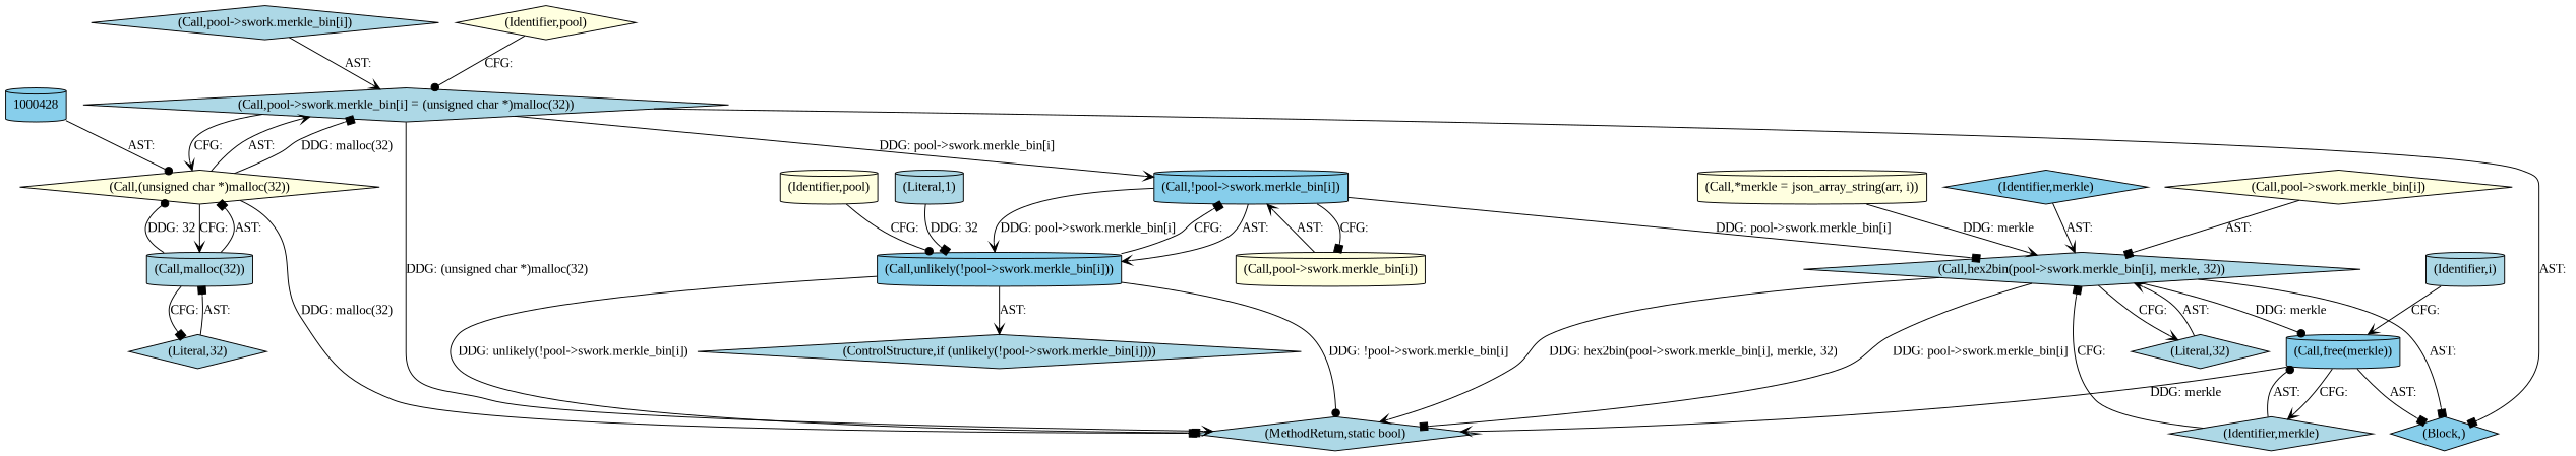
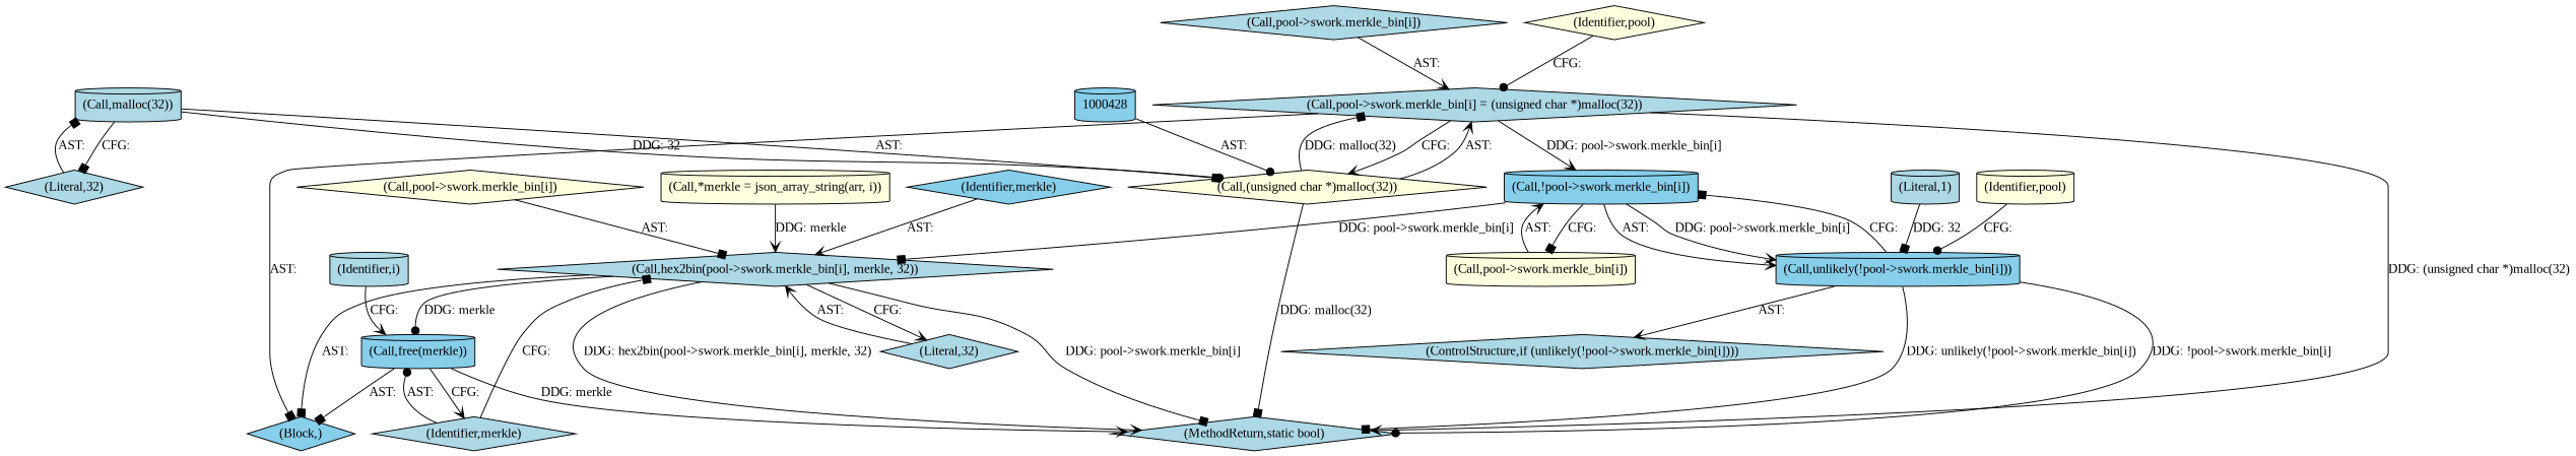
  digraph {
    fontname="Liberation Serif"
    node [fillcolor=lightblue fontname="Liberation Serif" shape=diamond style=filled]
    edge [arrowhead=vee fontname="Liberation Serif"]
    n1 [fillcolor=skyblue label="(Call,!pool->swork.merkle_bin[i])" shape=cylinder]
    n2 [fillcolor=skyblue label="(Call,unlikely(!pool->swork.merkle_bin[i]))" shape=cylinder]
    n3 [label="(Call,hex2bin(pool->swork.merkle_bin[i], merkle, 32))"]
    n4 [fillcolor=lightyellow label="(Call,pool->swork.merkle_bin[i])" shape=cylinder]
    n5 [label="(MethodReturn,static bool)"]
    n6 [label="(ControlStructure,if (unlikely(!pool->swork.merkle_bin[i])))"]
    n7 [fillcolor=skyblue label="(Block,)"]
    n8 [fillcolor=skyblue label="(Call,free(merkle))" shape=cylinder]
    n9 [label="(Literal,32)"]
    n10 [label="(Call,pool->swork.merkle_bin[i] = (unsigned char *)malloc(32))"]
    n11 [fillcolor=lightyellow label="(Call,(unsigned char *)malloc(32))"]
    n12 [label="(Call,malloc(32))" shape=cylinder]
    n13 [label="(Literal,32)"]
    n14 [label="(Identifier,merkle)"]
    n15 [fillcolor=lightyellow label="(Call,*merkle = json_array_string(arr, i))" shape=cylinder]
    n16 [label="(Literal,1)" shape=cylinder]
    n17 [label="(Call,pool->swork.merkle_bin[i])"]
    n18 [fillcolor=skyblue label="(Identifier,merkle)"]
    n19 [fillcolor=lightyellow label="(Identifier,pool)"]
    n20 [label="(Identifier,i)" shape=cylinder]
    n21 [fillcolor=lightyellow label="(Call,pool->swork.merkle_bin[i])"]
    n22 [fillcolor=lightyellow label="(Identifier,pool)" shape=cylinder]
    1000428 [fillcolor=skyblue shape=cylinder]
    n1 -> n2 [label="AST: "]
    n1 -> n2 [label="DDG: pool->swork.merkle_bin[i]"]
    n1 -> n3 [arrowhead=box label="DDG: pool->swork.merkle_bin[i]"]
    n1 -> n4 [arrowhead=box label="CFG: "]
    n2 -> n1 [arrowhead=box label="CFG: "]
    n2 -> n5 [arrowhead=box label="DDG: unlikely(!pool->swork.merkle_bin[i])"]
    n2 -> n5 [arrowhead=dot label="DDG: !pool->swork.merkle_bin[i]"]
    n2 -> n6 [label="AST: "]
    n3 -> n5 [arrowhead=box label="DDG: pool->swork.merkle_bin[i]"]
    n3 -> n5 [label="DDG: hex2bin(pool->swork.merkle_bin[i], merkle, 32)"]
    n3 -> n7 [arrowhead=box label="AST: "]
    n3 -> n8 [arrowhead=dot label="DDG: merkle"]
    n3 -> n9 [label="CFG: "]
    n4 -> n1 [label="AST: "]
    n8 -> n5 [label="DDG: merkle"]
    n8 -> n7 [arrowhead=box label="AST: "]
    n8 -> n14 [label="CFG: "]
    n9 -> n3 [label="AST: "]
    n10 -> n1 [label="DDG: pool->swork.merkle_bin[i]"]
    n10 -> n5 [label="DDG: (unsigned char *)malloc(32)"]
    n10 -> n7 [arrowhead=box label="AST: "]
    n10 -> n11 [label="CFG: "]
    n11 -> n5 [arrowhead=box label="DDG: malloc(32)"]
    n11 -> n10 [label="AST: "]
    n11 -> n10 [arrowhead=box label="DDG: malloc(32)"]
-   n11 -> n12 [label="CFG: "]
    n12 -> n11 [arrowhead=box label="AST: "]
    n12 -> n11 [arrowhead=dot label="DDG: 32"]
    n12 -> n13 [arrowhead=box label="CFG: "]
    n13 -> n12 [arrowhead=box label="AST: "]
    n14 -> n3 [arrowhead=box label="CFG: "]
    n14 -> n8 [arrowhead=dot label="AST: "]
    n15 -> n3 [label="DDG: merkle"]
    n16 -> n2 [arrowhead=box label="DDG: 32"]
    n17 -> n10 [label="AST: "]
    n18 -> n3 [label="AST: "]
    n19 -> n10 [arrowhead=dot label="CFG: "]
    n20 -> n8 [label="CFG: "]
    n21 -> n3 [arrowhead=box label="AST: "]
    n22 -> n2 [arrowhead=dot label="CFG: "]
    1000428 -> n11 [arrowhead=dot label="AST: "]
  }
